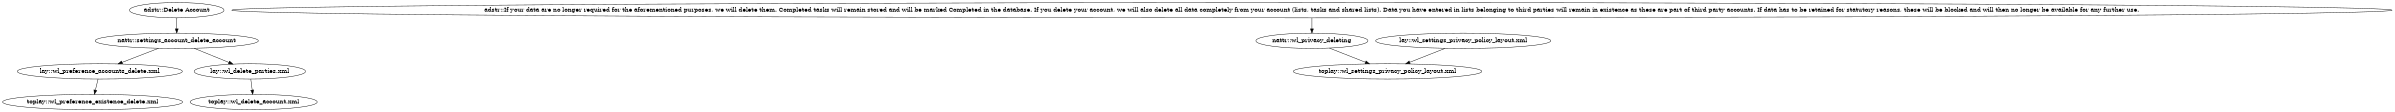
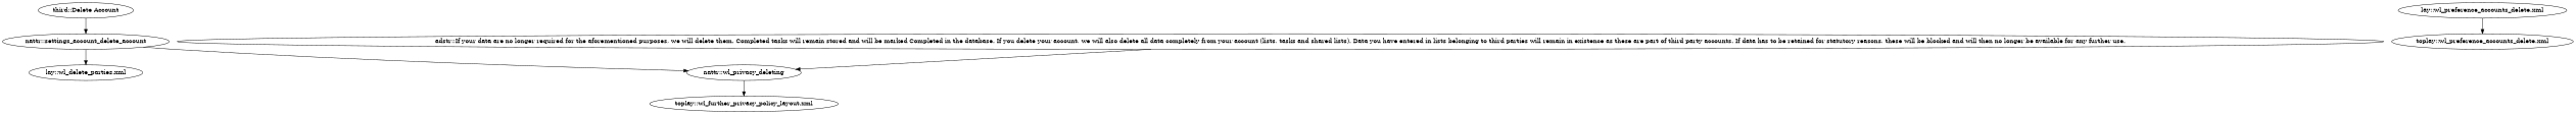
  digraph {
-   "adstr::Delete Account"
+   "adstr::Delete Account" [label="third::Delete Account"]
    "nattr::settings_account_delete_account"
    "lay::wl_preference_accounts_delete.xml"
    n4 [label="lay::wl_delete_parties.xml"]
-   "toplay::wl_preference_accounts_delete.xml" [label="toplay::wl_preference_existence_delete.xml"]
-   "toplay::wl_delete_account.xml"
+   "toplay::wl_preference_accounts_delete.xml"
    "adstr::If your data are no longer required for the aforementioned purposes, we will delete them. Completed tasks will remain stored and will be marked Completed in the database. If you delete your account, we will also delete all data completely from your account (lists, tasks and shared lists). Data you have entered in lists belonging to third parties will remain in existence as these are part of third party accounts. If data has to be retained for statutory reasons, these will be blocked and will then no longer be available for any further use."
    "nattr::wl_privacy_deleting"
-   "toplay::wl_settings_privacy_policy_layout.xml"
-   "lay::wl_settings_privacy_policy_layout.xml"
+   "toplay::wl_settings_privacy_policy_layout.xml" [label="toplay::wl_further_privacy_policy_layout.xml"]
    "adstr::Delete Account" -> "nattr::settings_account_delete_account"
-   "nattr::settings_account_delete_account" -> "lay::wl_preference_accounts_delete.xml"
+   "nattr::settings_account_delete_account" -> "nattr::wl_privacy_deleting"
    "nattr::settings_account_delete_account" -> n4
    "lay::wl_preference_accounts_delete.xml" -> "toplay::wl_preference_accounts_delete.xml"
-   n4 -> "toplay::wl_delete_account.xml"
    "adstr::If your data are no longer required for the aforementioned purposes, we will delete them. Completed tasks will remain stored and will be marked Completed in the database. If you delete your account, we will also delete all data completely from your account (lists, tasks and shared lists). Data you have entered in lists belonging to third parties will remain in existence as these are part of third party accounts. If data has to be retained for statutory reasons, these will be blocked and will then no longer be available for any further use." -> "nattr::wl_privacy_deleting"
    "nattr::wl_privacy_deleting" -> "toplay::wl_settings_privacy_policy_layout.xml"
-   "lay::wl_settings_privacy_policy_layout.xml" -> "toplay::wl_settings_privacy_policy_layout.xml"
  }
